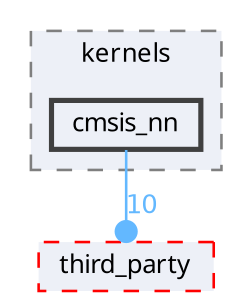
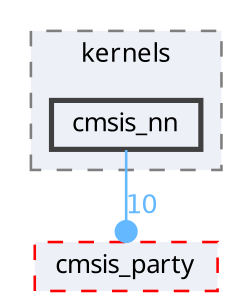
  digraph {
    compound=true
    fontname="Noto Sans"
    node [fillcolor="#edf0f7" fontname="Noto Sans" fontsize=10 shape=box]
    n1 [color=grey25 height=0.2 label=cmsis_nn style="filled,bold" width=0.4]
-   n2 [color=red height=0.2 label=third_party style="filled,dashed" width=0.4]
+   n2 [color=red height=0.2 label=cmsis_party style="filled,dashed" width=0.4]
    subgraph cluster_1 {
      bgcolor="#edf0f7"
      fontsize=10
      label=kernels
      pencolor=grey50
      style="filled,dashed"
      n1
    }
    n1 -> n2 [color=steelblue1 fontcolor=steelblue1 fontname="Noto Sans" fontsize=10 headlabel=10 labeldistance=1.5 labelfontname=Helvetica labelfontsize=10 arrowhead=dot]
  }
